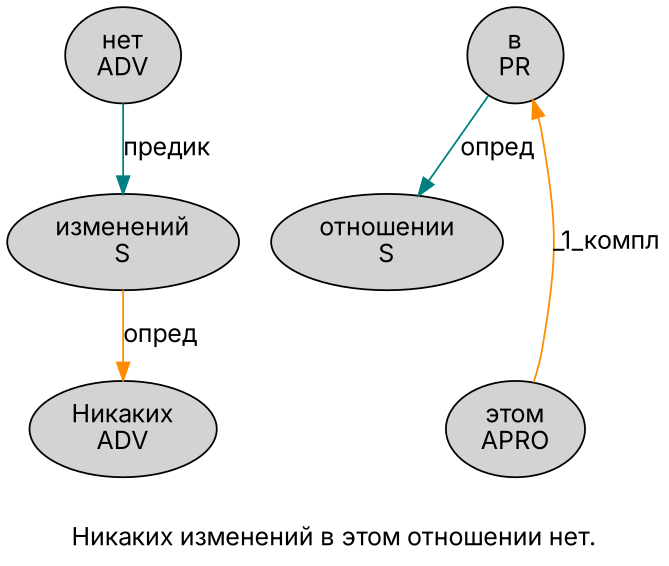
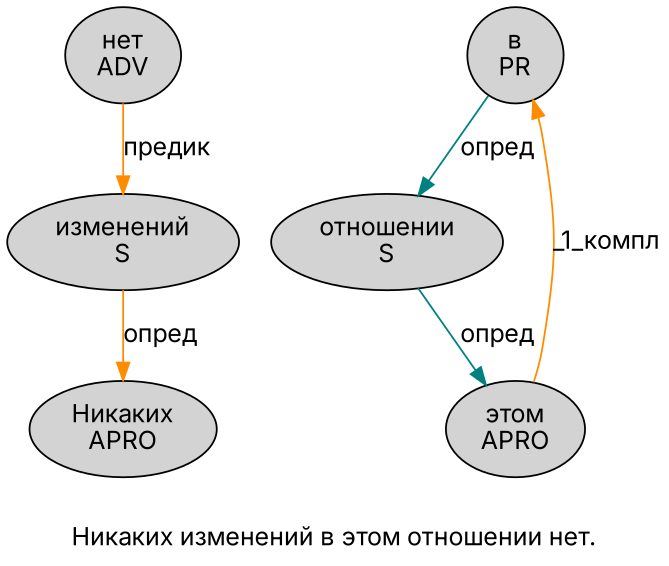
  digraph {
    fontname=Inter
    label="Никаких изменений в этом отношении нет."
    node [fillcolor=lightgray fontname=Inter penwidth=1 shape=ellipse style=filled]
    edge [color=teal fontname=Inter]
-   n1 [label="Никаких\nADV"]
+   n1 [label="Никаких\nAPRO"]
    n2 [label="изменений\nS"]
    n3 [label="в\nPR"]
    n4 [label="отношении\nS"]
    n5 [label="этом\nAPRO"]
    n6 [label="нет\nADV"]
    n2 -> n1 [color=darkorange label="опред"]
    n3 -> n4 [label="опред"]
+   n4 -> n5 [label="опред"]
    n5 -> n3 [color=darkorange label="_1_компл"]
-   n6 -> n2 [label="предик"]
+   n6 -> n2 [color=darkorange label="предик"]
  }
